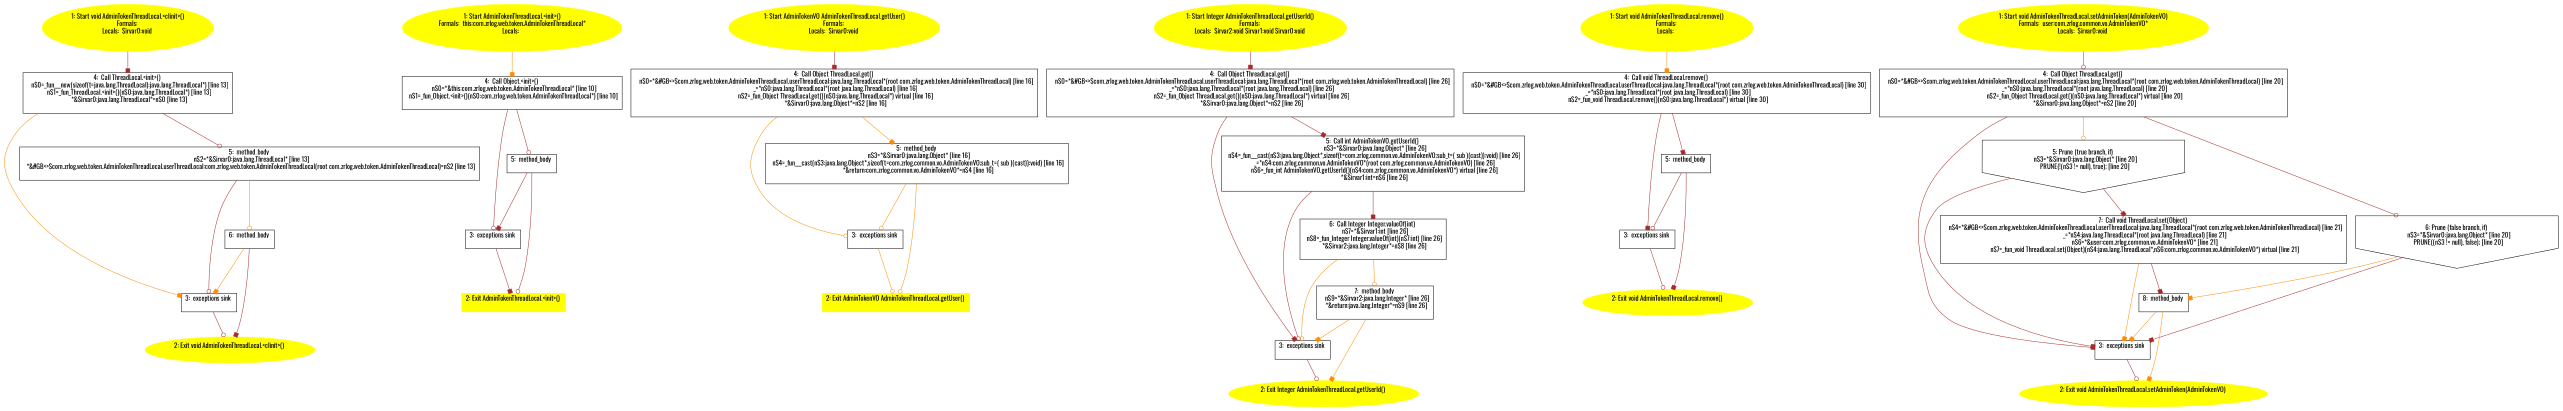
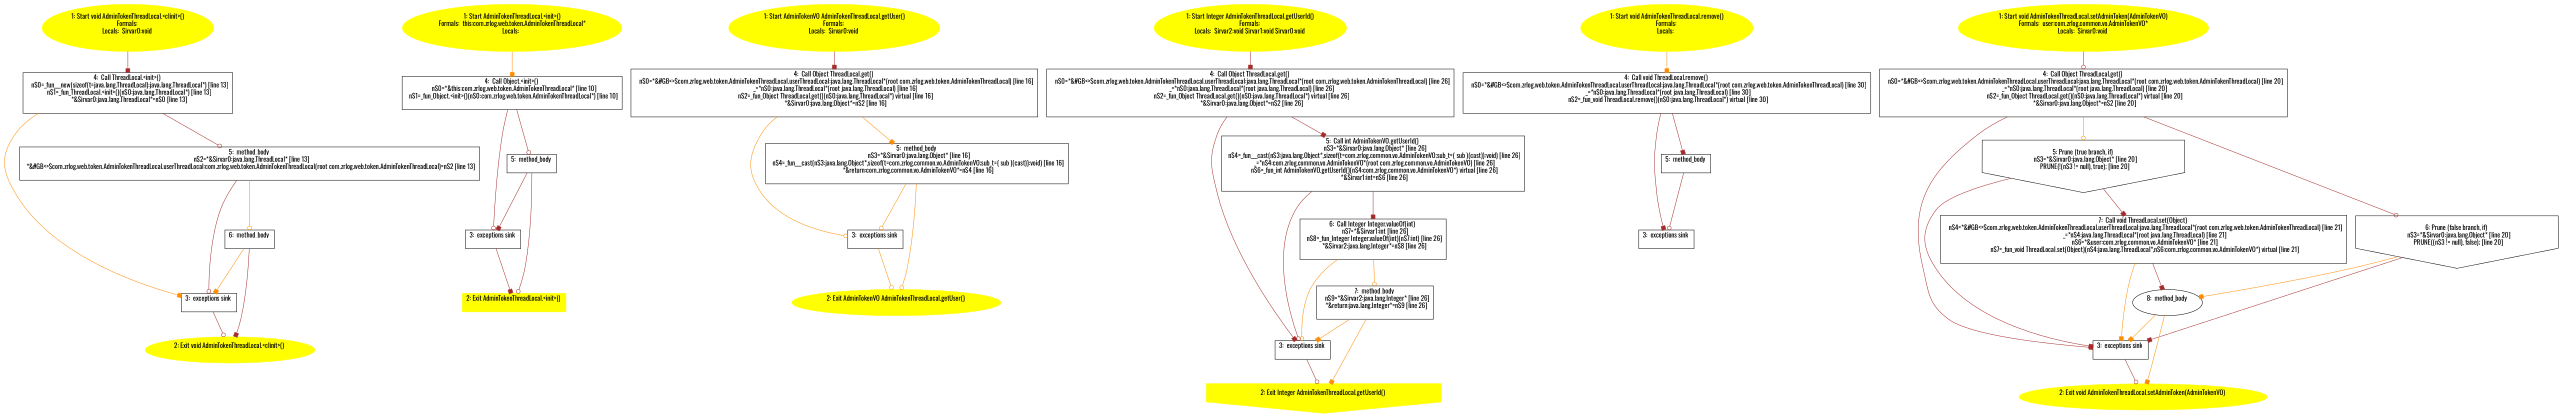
  digraph {
    fontname=Oswald
    node [fontname=Oswald shape=box]
    edge [arrowhead=box color=brown fontname=Oswald]
    n1 [color=yellow label="1: Start void AdminTokenThreadLocal.<clinit>()\nFormals: \nLocals:  $irvar0:void \n  " style=filled shape=""]
    n2 [label="4:  Call ThreadLocal.<init>() \n   n$0=_fun___new(sizeof(t=java.lang.ThreadLocal):java.lang.ThreadLocal*) [line 13]\n  n$1=_fun_ThreadLocal.<init>()(n$0:java.lang.ThreadLocal*) [line 13]\n  *&$irvar0:java.lang.ThreadLocal*=n$0 [line 13]\n "]
    n3 [label="3:  exceptions sink \n  "]
    n4 [label="5:  method_body \n   n$2=*&$irvar0:java.lang.ThreadLocal* [line 13]\n  *&#GB<>$com.zrlog.web.token.AdminTokenThreadLocal.userThreadLocal:com.zrlog.web.token.AdminTokenThreadLocal(root com.zrlog.web.token.AdminTokenThreadLocal)=n$2 [line 13]\n "]
    n5 [color=yellow label="2: Exit void AdminTokenThreadLocal.<clinit>() \n  " style=filled shape=""]
    n6 [label="6:  method_body \n  "]
    n7 [color=yellow label="1: Start AdminTokenThreadLocal.<init>()\nFormals:  this:com.zrlog.web.token.AdminTokenThreadLocal*\nLocals:  \n  " style=filled shape=""]
    n8 [label="4:  Call Object.<init>() \n   n$0=*&this:com.zrlog.web.token.AdminTokenThreadLocal* [line 10]\n  n$1=_fun_Object.<init>()(n$0:com.zrlog.web.token.AdminTokenThreadLocal*) [line 10]\n "]
    n9 [label="3:  exceptions sink \n  "]
    n10 [label="5:  method_body \n  "]
    n11 [color=yellow label="2: Exit AdminTokenThreadLocal.<init>() \n  " style=filled]
    n12 [color=yellow label="1: Start AdminTokenVO AdminTokenThreadLocal.getUser()\nFormals: \nLocals:  $irvar0:void \n  " style=filled shape=""]
    n13 [label="4:  Call Object ThreadLocal.get() \n   n$0=*&#GB<>$com.zrlog.web.token.AdminTokenThreadLocal.userThreadLocal:java.lang.ThreadLocal*(root com.zrlog.web.token.AdminTokenThreadLocal) [line 16]\n  _=*n$0:java.lang.ThreadLocal*(root java.lang.ThreadLocal) [line 16]\n  n$2=_fun_Object ThreadLocal.get()(n$0:java.lang.ThreadLocal*) virtual [line 16]\n  *&$irvar0:java.lang.Object*=n$2 [line 16]\n "]
    n14 [label="3:  exceptions sink \n  "]
    n15 [label="5:  method_body \n   n$3=*&$irvar0:java.lang.Object* [line 16]\n  n$4=_fun___cast(n$3:java.lang.Object*,sizeof(t=com.zrlog.common.vo.AdminTokenVO;sub_t=( sub )(cast)):void) [line 16]\n  *&return:com.zrlog.common.vo.AdminTokenVO*=n$4 [line 16]\n "]
-   n16 [color=yellow label="2: Exit AdminTokenVO AdminTokenThreadLocal.getUser() \n  " style=filled]
+   n16 [color=yellow label="2: Exit AdminTokenVO AdminTokenThreadLocal.getUser() \n  " style=filled shape=""]
    n17 [color=yellow label="1: Start Integer AdminTokenThreadLocal.getUserId()\nFormals: \nLocals:  $irvar2:void $irvar1:void $irvar0:void \n  " style=filled shape=""]
    n18 [label="4:  Call Object ThreadLocal.get() \n   n$0=*&#GB<>$com.zrlog.web.token.AdminTokenThreadLocal.userThreadLocal:java.lang.ThreadLocal*(root com.zrlog.web.token.AdminTokenThreadLocal) [line 26]\n  _=*n$0:java.lang.ThreadLocal*(root java.lang.ThreadLocal) [line 26]\n  n$2=_fun_Object ThreadLocal.get()(n$0:java.lang.ThreadLocal*) virtual [line 26]\n  *&$irvar0:java.lang.Object*=n$2 [line 26]\n "]
    n19 [label="3:  exceptions sink \n  "]
    n20 [label="5:  Call int AdminTokenVO.getUserId() \n   n$3=*&$irvar0:java.lang.Object* [line 26]\n  n$4=_fun___cast(n$3:java.lang.Object*,sizeof(t=com.zrlog.common.vo.AdminTokenVO;sub_t=( sub )(cast)):void) [line 26]\n  _=*n$4:com.zrlog.common.vo.AdminTokenVO*(root com.zrlog.common.vo.AdminTokenVO) [line 26]\n  n$6=_fun_int AdminTokenVO.getUserId()(n$4:com.zrlog.common.vo.AdminTokenVO*) virtual [line 26]\n  *&$irvar1:int=n$6 [line 26]\n "]
-   n21 [color=yellow label="2: Exit Integer AdminTokenThreadLocal.getUserId() \n  " style=filled shape=""]
+   n21 [color=yellow label="2: Exit Integer AdminTokenThreadLocal.getUserId() \n  " style=filled shape=invhouse]
    n22 [label="6:  Call Integer Integer.valueOf(int) \n   n$7=*&$irvar1:int [line 26]\n  n$8=_fun_Integer Integer.valueOf(int)(n$7:int) [line 26]\n  *&$irvar2:java.lang.Integer*=n$8 [line 26]\n "]
    n23 [label="7:  method_body \n   n$9=*&$irvar2:java.lang.Integer* [line 26]\n  *&return:java.lang.Integer*=n$9 [line 26]\n "]
    n24 [color=yellow label="1: Start void AdminTokenThreadLocal.remove()\nFormals: \nLocals:  \n  " style=filled shape=""]
    n25 [label="4:  Call void ThreadLocal.remove() \n   n$0=*&#GB<>$com.zrlog.web.token.AdminTokenThreadLocal.userThreadLocal:java.lang.ThreadLocal*(root com.zrlog.web.token.AdminTokenThreadLocal) [line 30]\n  _=*n$0:java.lang.ThreadLocal*(root java.lang.ThreadLocal) [line 30]\n  n$2=_fun_void ThreadLocal.remove()(n$0:java.lang.ThreadLocal*) virtual [line 30]\n "]
    n26 [label="3:  exceptions sink \n  "]
    n27 [label="5:  method_body \n  "]
-   n28 [color=yellow label="2: Exit void AdminTokenThreadLocal.remove() \n  " style=filled shape=""]
    n29 [color=yellow label="1: Start void AdminTokenThreadLocal.setAdminToken(AdminTokenVO)\nFormals:  user:com.zrlog.common.vo.AdminTokenVO*\nLocals:  $irvar0:void \n  " style=filled shape=""]
    n30 [label="4:  Call Object ThreadLocal.get() \n   n$0=*&#GB<>$com.zrlog.web.token.AdminTokenThreadLocal.userThreadLocal:java.lang.ThreadLocal*(root com.zrlog.web.token.AdminTokenThreadLocal) [line 20]\n  _=*n$0:java.lang.ThreadLocal*(root java.lang.ThreadLocal) [line 20]\n  n$2=_fun_Object ThreadLocal.get()(n$0:java.lang.ThreadLocal*) virtual [line 20]\n  *&$irvar0:java.lang.Object*=n$2 [line 20]\n "]
    n31 [label="3:  exceptions sink \n  "]
    n32 [label="5: Prune (true branch, if) \n   n$3=*&$irvar0:java.lang.Object* [line 20]\n  PRUNE(!(n$3 != null), true); [line 20]\n " shape=invhouse]
    n33 [label="6: Prune (false branch, if) \n   n$3=*&$irvar0:java.lang.Object* [line 20]\n  PRUNE((n$3 != null), false); [line 20]\n " shape=invhouse]
    n34 [color=yellow label="2: Exit void AdminTokenThreadLocal.setAdminToken(AdminTokenVO) \n  " style=filled shape=""]
    n35 [label="7:  Call void ThreadLocal.set(Object) \n   n$4=*&#GB<>$com.zrlog.web.token.AdminTokenThreadLocal.userThreadLocal:java.lang.ThreadLocal*(root com.zrlog.web.token.AdminTokenThreadLocal) [line 21]\n  _=*n$4:java.lang.ThreadLocal*(root java.lang.ThreadLocal) [line 21]\n  n$6=*&user:com.zrlog.common.vo.AdminTokenVO* [line 21]\n  n$7=_fun_void ThreadLocal.set(Object)(n$4:java.lang.ThreadLocal*,n$6:com.zrlog.common.vo.AdminTokenVO*) virtual [line 21]\n "]
-   n36 [label="8:  method_body \n  "]
+   n36 [label="8:  method_body \n  " shape=ellipse]
    n1 -> n2
    n2 -> n3 [color=darkorange]
    n2 -> n4 [arrowhead=odot]
    n3 -> n5 [arrowhead=odot]
    n4 -> n3 [arrowhead=odot]
    n4 -> n6 [arrowhead=odot color=darkorange]
    n6 -> n3 [color=darkorange]
    n6 -> n5
    n7 -> n8 [color=darkorange]
    n8 -> n9 [arrowhead=odot]
    n8 -> n10 [arrowhead=odot]
    n9 -> n11
    n10 -> n9
    n10 -> n11 [arrowhead=odot]
    n12 -> n13
    n13 -> n14 [arrowhead=odot color=darkorange]
    n13 -> n15 [color=darkorange]
    n14 -> n16 [arrowhead=odot color=darkorange]
    n15 -> n14 [arrowhead=odot color=darkorange]
    n15 -> n16 [arrowhead=odot color=darkorange]
    n17 -> n18
    n18 -> n19
    n18 -> n20
    n19 -> n21 [arrowhead=odot]
    n20 -> n19 [arrowhead=odot]
    n20 -> n22
    n22 -> n19 [arrowhead=odot color=darkorange]
    n22 -> n23 [arrowhead=odot color=darkorange]
    n23 -> n19 [color=darkorange]
    n23 -> n21 [color=darkorange]
    n24 -> n25 [color=darkorange]
    n25 -> n26
    n25 -> n27
-   n26 -> n28 [arrowhead=odot]
    n27 -> n26 [arrowhead=odot]
-   n27 -> n28
    n29 -> n30 [arrowhead=odot]
    n30 -> n31
    n30 -> n32 [arrowhead=odot color=darkorange]
    n30 -> n33 [arrowhead=odot]
    n31 -> n34 [arrowhead=odot]
    n32 -> n31
    n32 -> n35
    n33 -> n31
    n33 -> n36 [color=darkorange]
    n35 -> n31 [color=darkorange]
    n35 -> n36
    n36 -> n31 [color=darkorange]
    n36 -> n34 [color=darkorange]
  }
